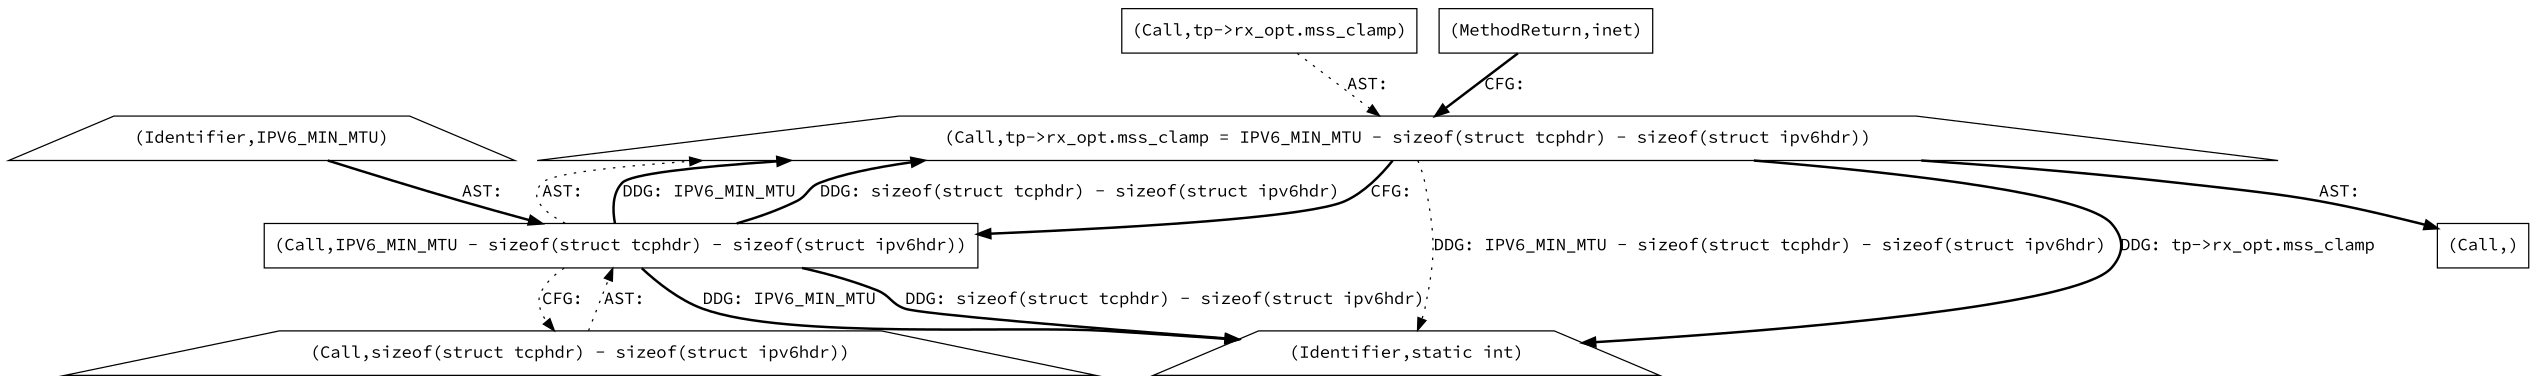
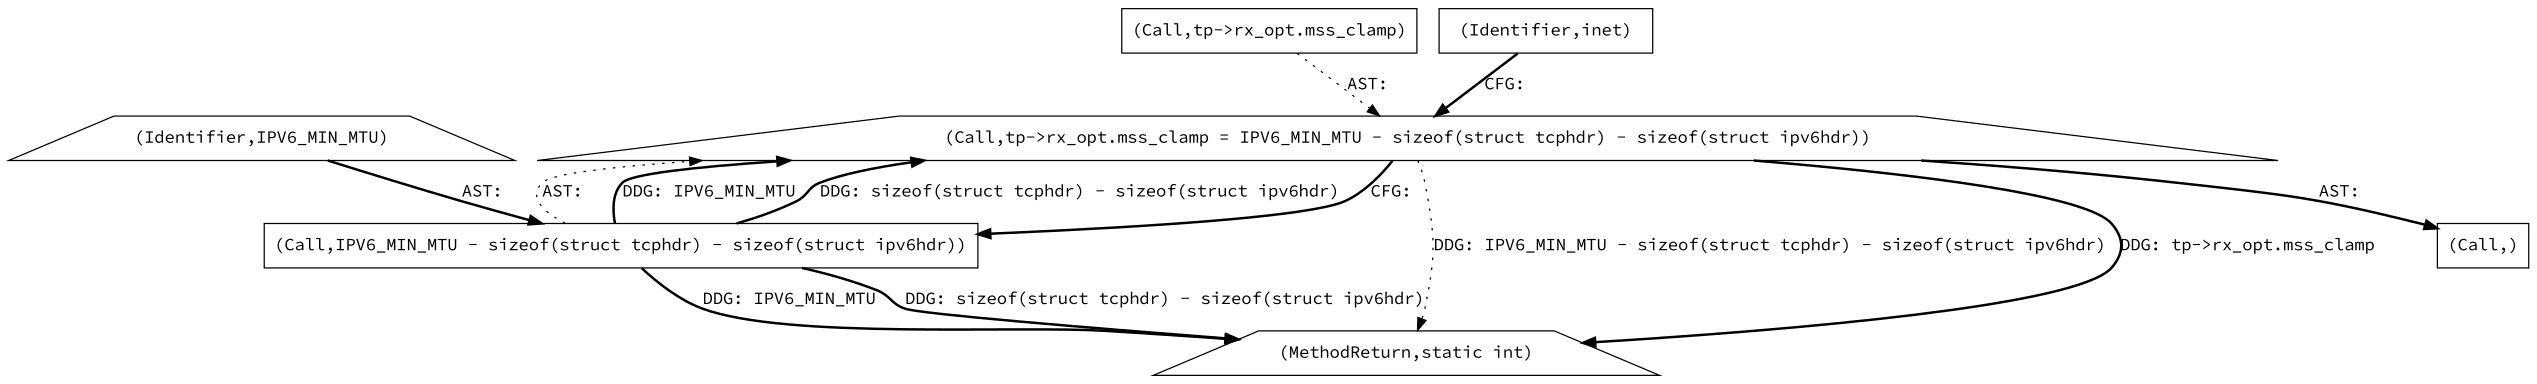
  digraph {
    fontname="Source Code Pro"
    node [fontname="Source Code Pro" shape=trapezium]
    edge [fontname="Source Code Pro" style=bold]
    n1 [label="(Call,tp->rx_opt.mss_clamp = IPV6_MIN_MTU - sizeof(struct tcphdr) - sizeof(struct ipv6hdr))"]
    n2 [label="(Call,IPV6_MIN_MTU - sizeof(struct tcphdr) - sizeof(struct ipv6hdr))" shape=box]
-   n3 [label="(Identifier,static int)"]
+   n3 [label="(MethodReturn,static int)"]
    n4 [label="(Call,)" shape=box]
-   n5 [label="(Call,sizeof(struct tcphdr) - sizeof(struct ipv6hdr))"]
    n6 [label="(Call,tp->rx_opt.mss_clamp)" shape=box]
    n7 [label="(Identifier,IPV6_MIN_MTU)"]
-   n8 [label="(MethodReturn,inet)" shape=box]
+   n8 [label="(Identifier,inet)" shape=box]
    n1 -> n2 [label="CFG: "]
    n1 -> n3 [label="DDG: IPV6_MIN_MTU - sizeof(struct tcphdr) - sizeof(struct ipv6hdr)" style=dotted]
    n1 -> n3 [label="DDG: tp->rx_opt.mss_clamp"]
    n1 -> n4 [label="AST: "]
    n2 -> n1 [label="AST: " style=dotted]
    n2 -> n1 [label="DDG: IPV6_MIN_MTU"]
    n2 -> n1 [label="DDG: sizeof(struct tcphdr) - sizeof(struct ipv6hdr)"]
    n2 -> n3 [label="DDG: IPV6_MIN_MTU"]
    n2 -> n3 [label="DDG: sizeof(struct tcphdr) - sizeof(struct ipv6hdr)"]
-   n2 -> n5 [label="CFG: " style=dotted]
-   n5 -> n2 [label="AST: " style=dotted]
    n6 -> n1 [label="AST: " style=dotted]
    n7 -> n2 [label="AST: "]
    n8 -> n1 [label="CFG: "]
  }
